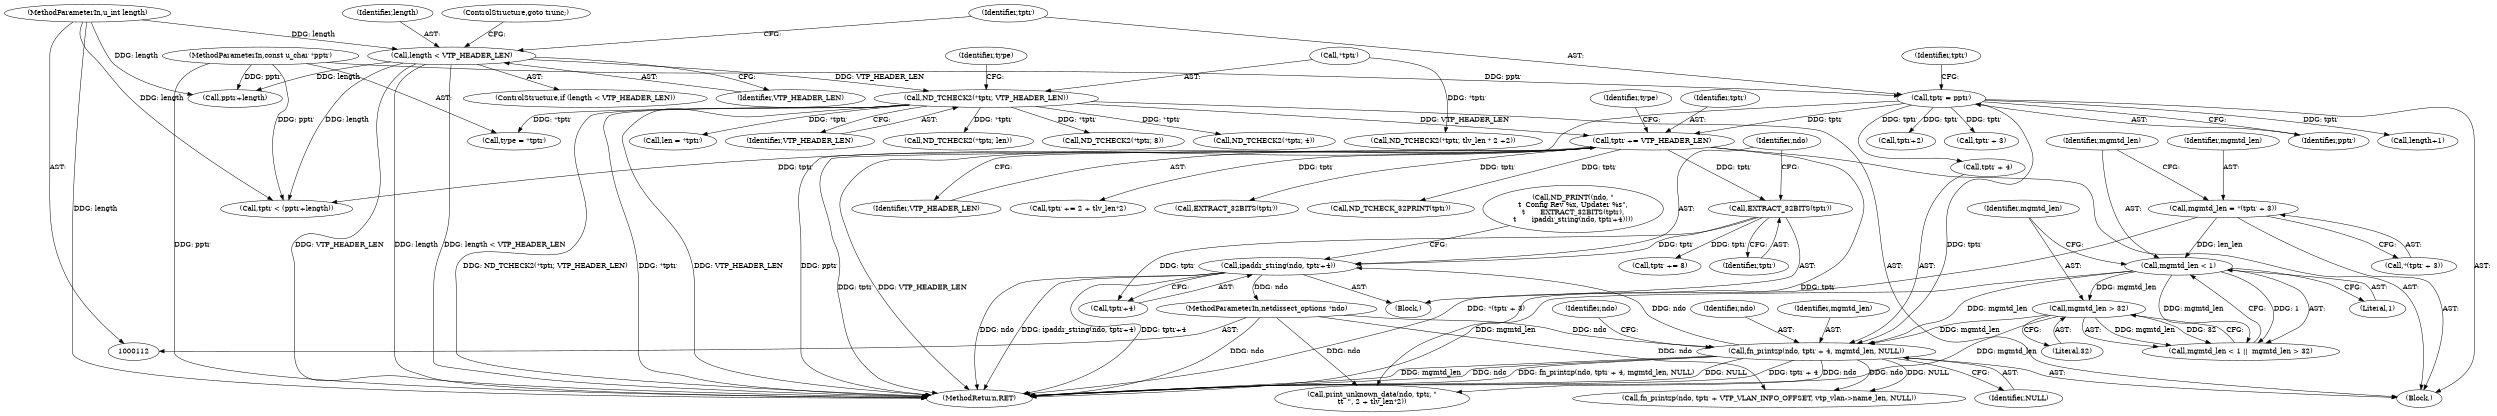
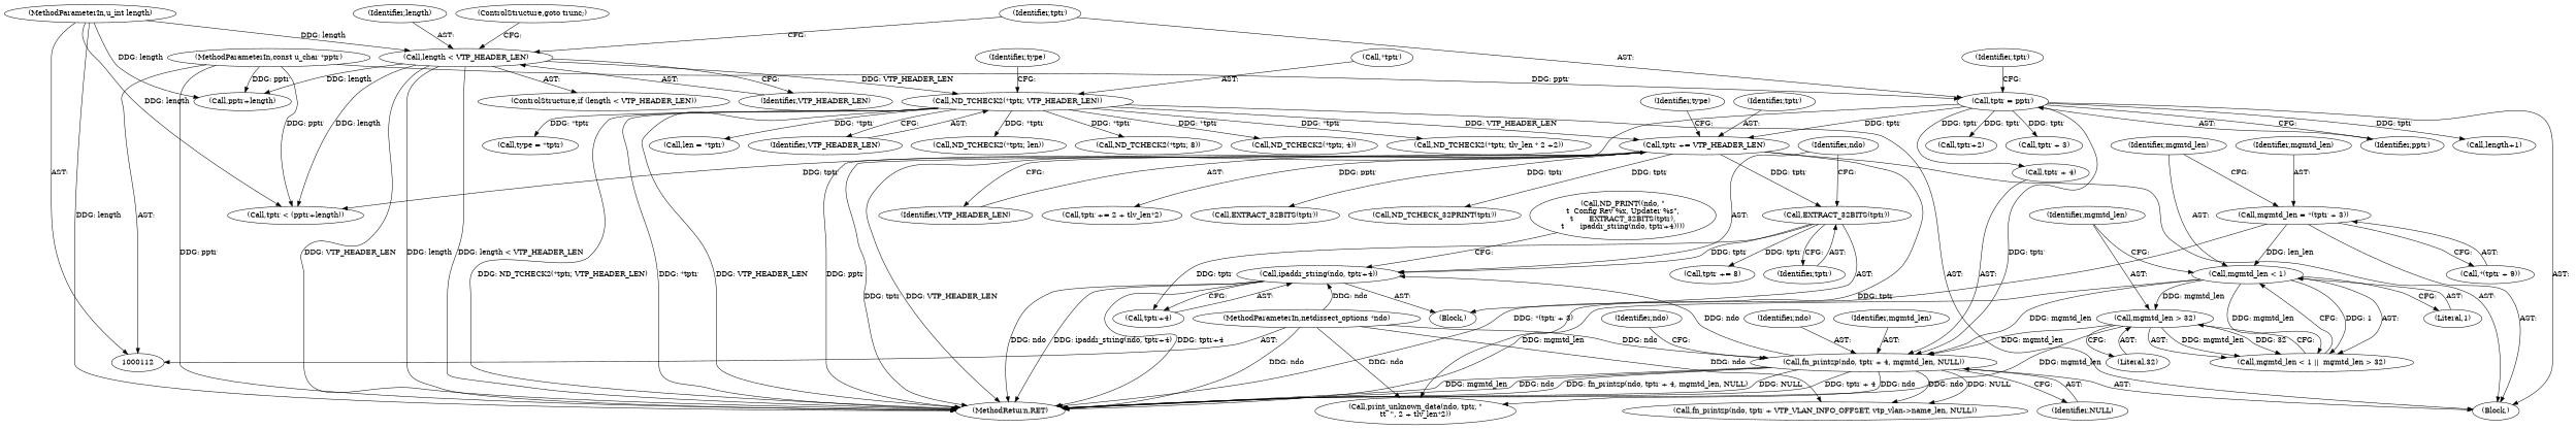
  digraph {
    n1 [label="(Call,ipaddr_string(ndo, tptr+4))"]
    n2 [label="(MethodReturn,RET)"]
    n3 [label="(Call,tptr+4)"]
    n4 [label="(Block,)"]
    n5 [label="(Call,fn_printzp(ndo, tptr + 4, mgmtd_len, NULL))"]
    n6 [label="(Call,print_unknown_data(ndo, tptr, \"\n\t\t  \", 2 + tlv_len*2))"]
    n7 [label="(Block,)"]
    n8 [label="(Identifier,NULL)"]
    n9 [label="(Call,fn_printzp(ndo, tptr + VTP_VLAN_INFO_OFFSET, vtp_vlan->name_len, NULL))"]
    n10 [label="(MethodParameterIn,netdissect_options *ndo)"]
    1000112
    n12 [label="(Call,tptr = pptr)"]
    n13 [label="(Call,tptr += VTP_HEADER_LEN)"]
    n14 [label="(Call,length+1)"]
    n15 [label="(Call,tptr+2)"]
    n16 [label="(Call,tptr + 3)"]
    n17 [label="(Identifier,pptr)"]
    n18 [label="(Call,tptr + 4)"]
    n19 [label="(Call,tptr < (pptr+length))"]
    n20 [label="(Call,EXTRACT_32BITS(tptr))"]
    n21 [label="(Identifier,VTP_HEADER_LEN)"]
    n22 [label="(Call,tptr += 2 + tlv_len*2)"]
    n23 [label="(Call,EXTRACT_32BITS(tptr))"]
    n24 [label="(Call,ND_TCHECK_32PRINT(tptr))"]
    n25 [label="(MethodParameterIn,const u_char *pptr)"]
    n26 [label="(Call,pptr+length)"]
    n27 [label="(Call,mgmtd_len > 32)"]
    n28 [label="(Call,mgmtd_len < 1 ||  mgmtd_len > 32)"]
    n29 [label="(Literal,32)"]
    n30 [label="(Call,mgmtd_len < 1)"]
    n31 [label="(Literal,1)"]
    n32 [label="(Call,mgmtd_len = *(tptr + 3))"]
-   n33 [label="(Call,*(tptr + 3))"]
+   n33 [label="(Call,*(tptr + 9))"]
    n34 [label="(Call,tptr += 8)"]
    n35 [label="(Identifier,tptr)"]
    n36 [label="(Call,ND_TCHECK2(*tptr, VTP_HEADER_LEN))"]
    n37 [label="(Call,len = *tptr)"]
    n38 [label="(Call,ND_TCHECK2(*tptr, tlv_len * 2 +2))"]
    n39 [label="(Identifier,VTP_HEADER_LEN)"]
    n40 [label="(Call,ND_TCHECK2(*tptr, len))"]
    n41 [label="(Call,type = *tptr)"]
    n42 [label="(Call,ND_TCHECK2(*tptr, 8))"]
    n43 [label="(Call,ND_TCHECK2(*tptr, 4))"]
    n44 [label="(Call,length < VTP_HEADER_LEN)"]
    n45 [label="(Identifier,VTP_HEADER_LEN)"]
    n46 [label="(ControlStructure,if (length < VTP_HEADER_LEN))"]
    n47 [label="(MethodParameterIn,u_int length)"]
    n48 [label="(Identifier,mgmtd_len)"]
    n49 [label="(Identifier,type)"]
    n50 [label="(Identifier,type)"]
    n51 [label="(Call,ND_PRINT((ndo, \"\n\t  Config Rev %x, Updater %s\",\n\t       EXTRACT_32BITS(tptr),\n\t       ipaddr_string(ndo, tptr+4))))"]
    n52 [label="(Identifier,mgmtd_len)"]
    n53 [label="(Identifier,ndo)"]
    n54 [label="(Identifier,length)"]
    n55 [label="(Identifier,ndo)"]
    n56 [label="(Identifier,mgmtd_len)"]
    n57 [label="(ControlStructure,goto trunc;)"]
    n58 [label="(Identifier,tptr)"]
    n59 [label="(Identifier,tptr)"]
    n60 [label="(Identifier,tptr)"]
    n61 [label="(Identifier,mgmtd_len)"]
    n62 [label="(Identifier,ndo)"]
    n63 [label="(Call,*tptr)"]
    n1 -> n2 [label="DDG: ndo"]
    n1 -> n2 [label="DDG: ipaddr_string(ndo, tptr+4)"]
    n1 -> n2 [label="DDG: tptr+4"]
    n1 -> n3 [label="CFG: "]
    n1 -> n4 [label="AST: "]
    n3 -> n1 [label="AST: "]
    n5 -> n1 [label="DDG: ndo"]
    n5 -> n2 [label="DDG: tptr + 4"]
    n5 -> n2 [label="DDG: mgmtd_len"]
    n5 -> n2 [label="DDG: ndo"]
    n5 -> n2 [label="DDG: fn_printzp(ndo, tptr + 4, mgmtd_len, NULL)"]
    n5 -> n2 [label="DDG: NULL"]
    n5 -> n6 [label="DDG: ndo"]
    n5 -> n7 [label="AST: "]
    n5 -> n8 [label="CFG: "]
    n5 -> n9 [label="DDG: ndo"]
    n5 -> n9 [label="DDG: NULL"]
    n8 -> n5 [label="AST: "]
-   n1 -> n10 [label="DDG: ndo"]
+   n10 -> n1 [label="DDG: ndo"]
    n10 -> n2 [label="DDG: ndo"]
    n10 -> n5 [label="DDG: ndo"]
    n10 -> n6 [label="DDG: ndo"]
    n10 -> n9 [label="DDG: ndo"]
    n10 -> 1000112 [label="AST: "]
    n12 -> n2 [label="DDG: pptr"]
    n12 -> n5 [label="DDG: tptr"]
    n12 -> n7 [label="AST: "]
    n12 -> n13 [label="DDG: tptr"]
    n12 -> n14 [label="DDG: tptr"]
    n12 -> n15 [label="DDG: tptr"]
    n12 -> n16 [label="DDG: tptr"]
    n12 -> n17 [label="CFG: "]
    n12 -> n18 [label="DDG: tptr"]
    n13 -> n2 [label="DDG: tptr"]
    n13 -> n2 [label="DDG: VTP_HEADER_LEN"]
    n13 -> n6 [label="DDG: tptr"]
    n13 -> n7 [label="AST: "]
    n13 -> n19 [label="DDG: tptr"]
    n13 -> n20 [label="DDG: tptr"]
    n13 -> n21 [label="CFG: "]
-   n13 -> n22 [label="DDG: tptr"]
+   n13 -> n22 [label="DDG: pptr"]
    n13 -> n23 [label="DDG: tptr"]
    n13 -> n24 [label="DDG: tptr"]
    n17 -> n12 [label="AST: "]
    n18 -> n5 [label="AST: "]
    n20 -> n1 [label="DDG: tptr"]
    n20 -> n3 [label="DDG: tptr"]
    n20 -> n4 [label="AST: "]
    n20 -> n34 [label="DDG: tptr"]
    n20 -> n35 [label="CFG: "]
    n21 -> n13 [label="AST: "]
    n25 -> n2 [label="DDG: pptr"]
-   n25 -> n41 [label="AST: "]
+   n25 -> 1000112 [label="AST: "]
    n25 -> n12 [label="DDG: pptr"]
    n25 -> n19 [label="DDG: pptr"]
    n25 -> n26 [label="DDG: pptr"]
    n27 -> n2 [label="DDG: mgmtd_len"]
    n27 -> n5 [label="DDG: mgmtd_len"]
    n27 -> n28 [label="AST: "]
    n27 -> n28 [label="DDG: mgmtd_len"]
    n27 -> n28 [label="DDG: 32"]
    n27 -> n29 [label="CFG: "]
    n28 -> n27 [label="CFG: "]
    n28 -> n30 [label="CFG: "]
    n29 -> n27 [label="AST: "]
    n30 -> n2 [label="DDG: mgmtd_len"]
    n30 -> n5 [label="DDG: mgmtd_len"]
    n30 -> n27 [label="DDG: mgmtd_len"]
    n30 -> n28 [label="AST: "]
    n30 -> n28 [label="DDG: mgmtd_len"]
    n30 -> n28 [label="DDG: 1"]
    n30 -> n31 [label="CFG: "]
    n31 -> n30 [label="AST: "]
    n32 -> n2 [label="DDG: *(tptr + 3)"]
    n32 -> n7 [label="AST: "]
    n32 -> n30 [label="DDG: len_len"]
    n32 -> n33 [label="CFG: "]
    n33 -> n32 [label="AST: "]
    n35 -> n20 [label="AST: "]
    n36 -> n2 [label="DDG: ND_TCHECK2(*tptr, VTP_HEADER_LEN)"]
    n36 -> n2 [label="DDG: *tptr"]
    n36 -> n2 [label="DDG: VTP_HEADER_LEN"]
    n36 -> n7 [label="AST: "]
    n36 -> n13 [label="DDG: VTP_HEADER_LEN"]
    n36 -> n37 [label="DDG: *tptr"]
-   n63 -> n38 [label="DDG: *tptr"]
+   n36 -> n38 [label="DDG: *tptr"]
    n36 -> n39 [label="CFG: "]
    n36 -> n40 [label="DDG: *tptr"]
    n36 -> n41 [label="DDG: *tptr"]
    n36 -> n42 [label="DDG: *tptr"]
    n36 -> n43 [label="DDG: *tptr"]
    n39 -> n36 [label="AST: "]
    n44 -> n2 [label="DDG: length"]
    n44 -> n2 [label="DDG: length < VTP_HEADER_LEN"]
    n44 -> n2 [label="DDG: VTP_HEADER_LEN"]
    n44 -> n19 [label="DDG: length"]
    n44 -> n26 [label="DDG: length"]
    n44 -> n36 [label="DDG: VTP_HEADER_LEN"]
    n44 -> n45 [label="CFG: "]
    n44 -> n46 [label="AST: "]
    n45 -> n44 [label="AST: "]
    n47 -> n2 [label="DDG: length"]
    n47 -> 1000112 [label="AST: "]
    n47 -> n19 [label="DDG: length"]
    n47 -> n26 [label="DDG: length"]
    n47 -> n44 [label="DDG: length"]
    n48 -> n32 [label="AST: "]
    n49 -> n36 [label="CFG: "]
    n50 -> n13 [label="CFG: "]
    n51 -> n1 [label="CFG: "]
    n52 -> n30 [label="AST: "]
    n52 -> n32 [label="CFG: "]
    n53 -> n5 [label="CFG: "]
    n54 -> n44 [label="AST: "]
    n55 -> n5 [label="AST: "]
    n56 -> n27 [label="AST: "]
    n56 -> n30 [label="CFG: "]
    n57 -> n44 [label="CFG: "]
    n58 -> n13 [label="AST: "]
    n59 -> n12 [label="CFG: "]
    n60 -> n12 [label="AST: "]
    n60 -> n44 [label="CFG: "]
    n61 -> n5 [label="AST: "]
    n62 -> n1 [label="AST: "]
    n62 -> n20 [label="CFG: "]
    n63 -> n36 [label="AST: "]
  }
